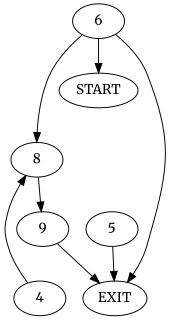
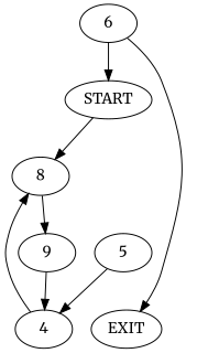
  digraph {
    fontname=Merriweather
    node [fontname=Merriweather]
    edge [fontname=Merriweather]
    n1 [label=START]
    n2 [label=8]
    n3 [label=9]
    6
    n5 [label=EXIT]
    4
    5
-   6 -> n2
+   n1 -> n2
    n2 -> n3
-   n3 -> n5
+   n3 -> 4
    6 -> n1
    6 -> n5
    4 -> n2
-   5 -> n5
+   5 -> 4
  }
